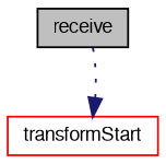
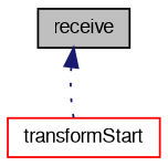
  digraph {
    rankdir=TB
    node [fontname=FreeSans fontsize=10 shape=record]
    n1 [color=black fillcolor=grey75 fontcolor=black height=0.2 label=receive style=filled width=0.4]
    n2 [color=red height=0.2 label=transformStart width=0.4]
-   n2 -> n1 [color=midnightblue dir=back fontname=FreeSans fontsize=10 labelfontname=FreeSans labelfontsize=10 style=dotted]
+   n1 -> n2 [color=midnightblue dir=back fontname=FreeSans fontsize=10 labelfontname=FreeSans labelfontsize=10 style=dotted]
  }
